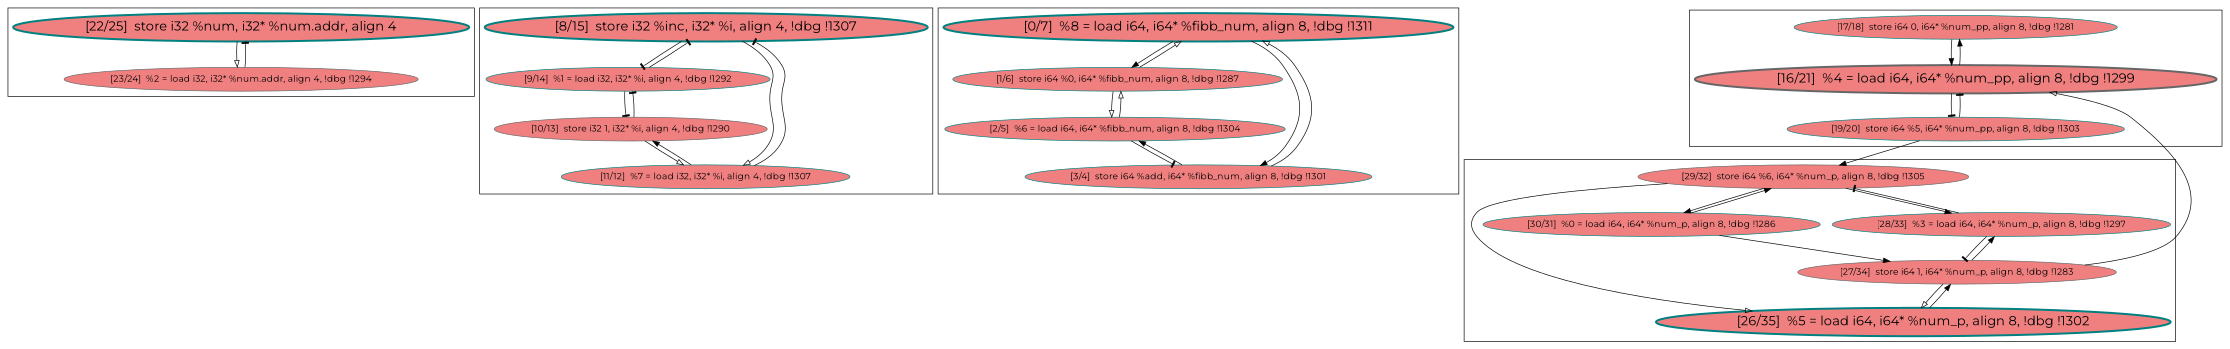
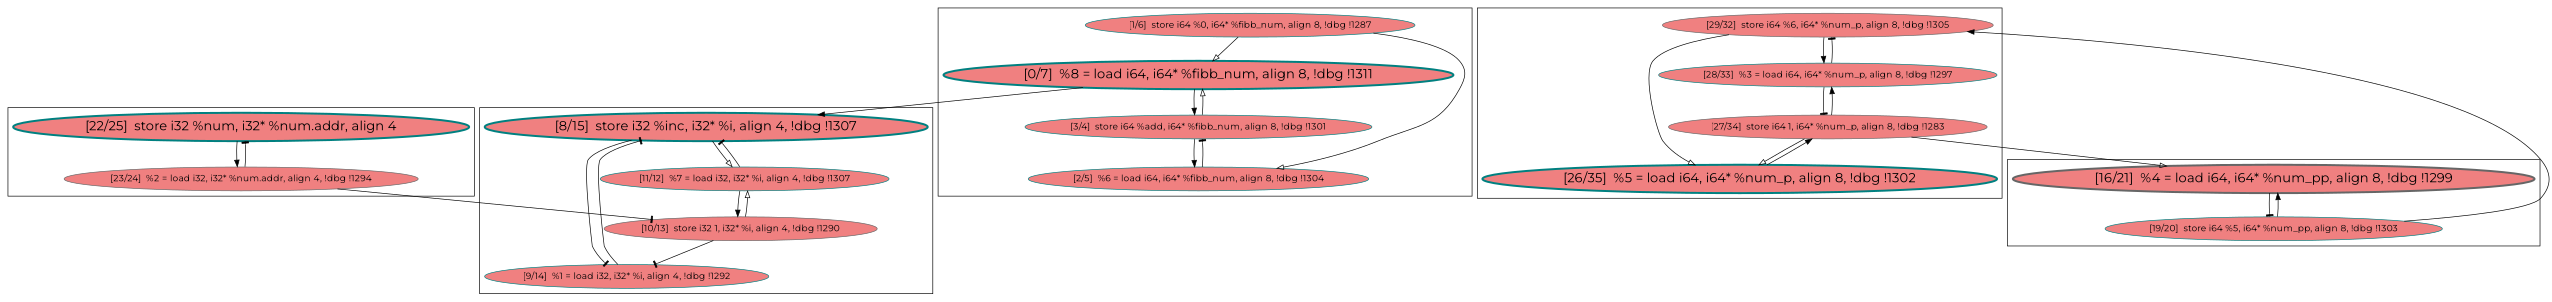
  digraph {
    fontname=Montserrat
    node [color=teal fillcolor=lightcoral fontname=Montserrat shape=ellipse style=filled]
    edge [arrowhead=normal fontname=Montserrat]
    n1 [fontsize=20 label="[22/25]  store i32 %num, i32* %num.addr, align 4" penwidth=3.0]
    n2 [color=gray40 label="[23/24]  %2 = load i32, i32* %num.addr, align 4, !dbg !1294"]
    n3 [fontsize=20 label="[8/15]  store i32 %inc, i32* %i, align 4, !dbg !1307" penwidth=3.0]
    n4 [label="[9/14]  %1 = load i32, i32* %i, align 4, !dbg !1292"]
    n5 [label="[11/12]  %7 = load i32, i32* %i, align 4, !dbg !1307"]
    n6 [color=gray40 label="[10/13]  store i32 1, i32* %i, align 4, !dbg !1290"]
    n7 [fontsize=20 label="[0/7]  %8 = load i64, i64* %fibb_num, align 8, !dbg !1311" penwidth=3.0]
    n8 [label="[1/6]  store i64 %0, i64* %fibb_num, align 8, !dbg !1287"]
    n9 [label="[2/5]  %6 = load i64, i64* %fibb_num, align 8, !dbg !1304"]
    n10 [label="[3/4]  store i64 %add, i64* %fibb_num, align 8, !dbg !1301"]
-   n11 [label="[17/18]  store i64 0, i64* %num_pp, align 8, !dbg !1281"]
    n12 [color=gray40 fontsize=20 label="[16/21]  %4 = load i64, i64* %num_pp, align 8, !dbg !1299" penwidth=3.0]
    n13 [label="[19/20]  store i64 %5, i64* %num_pp, align 8, !dbg !1303"]
    n14 [color=gray40 label="[29/32]  store i64 %6, i64* %num_p, align 8, !dbg !1305"]
    n15 [label="[28/33]  %3 = load i64, i64* %num_p, align 8, !dbg !1297"]
-   n16 [label="[30/31]  %0 = load i64, i64* %num_p, align 8, !dbg !1286"]
    n17 [color=gray40 label="[27/34]  store i64 1, i64* %num_p, align 8, !dbg !1283"]
    n18 [fontsize=20 label="[26/35]  %5 = load i64, i64* %num_p, align 8, !dbg !1302" penwidth=3.0]
    subgraph cluster_1 {
      n1
      n2
    }
    subgraph cluster_2 {
      n3
      n4
      n5
      n6
    }
    subgraph cluster_3 {
      n7
      n8
      n9
      n10
    }
    subgraph cluster_4 {
-     n11
      n12
      n13
    }
    subgraph cluster_5 {
      n14
      n15
-     n16
      n17
      n18
    }
-   n1 -> n2 [arrowhead=onormal]
+   n1 -> n2
    n2 -> n1 [arrowhead=tee]
    n3 -> n4 [arrowhead=tee]
    n3 -> n5 [arrowhead=onormal]
    n4 -> n3 [arrowhead=tee]
-   n4 -> n6 [arrowhead=tee]
+   n2 -> n6 [arrowhead=tee]
    n5 -> n3 [arrowhead=tee]
    n5 -> n6
    n6 -> n4 [arrowhead=tee]
    n6 -> n5 [arrowhead=onormal]
-   n7 -> n8
+   n7 -> n3
    n7 -> n10
    n8 -> n7 [arrowhead=onormal]
    n8 -> n9 [arrowhead=onormal]
-   n9 -> n8 [arrowhead=onormal]
    n9 -> n10 [arrowhead=tee]
    n10 -> n7 [arrowhead=onormal]
    n10 -> n9
-   n11 -> n12
-   n12 -> n11
    n12 -> n13 [arrowhead=tee]
-   n13 -> n12 [arrowhead=tee]
+   n13 -> n12
    n13 -> n14
    n14 -> n15
-   n14 -> n16
    n14 -> n18 [arrowhead=onormal]
    n15 -> n14 [arrowhead=tee]
    n15 -> n17 [arrowhead=tee]
-   n16 -> n14
-   n16 -> n17
    n17 -> n12 [arrowhead=onormal]
    n17 -> n15
    n17 -> n18 [arrowhead=onormal]
    n18 -> n17
  }
